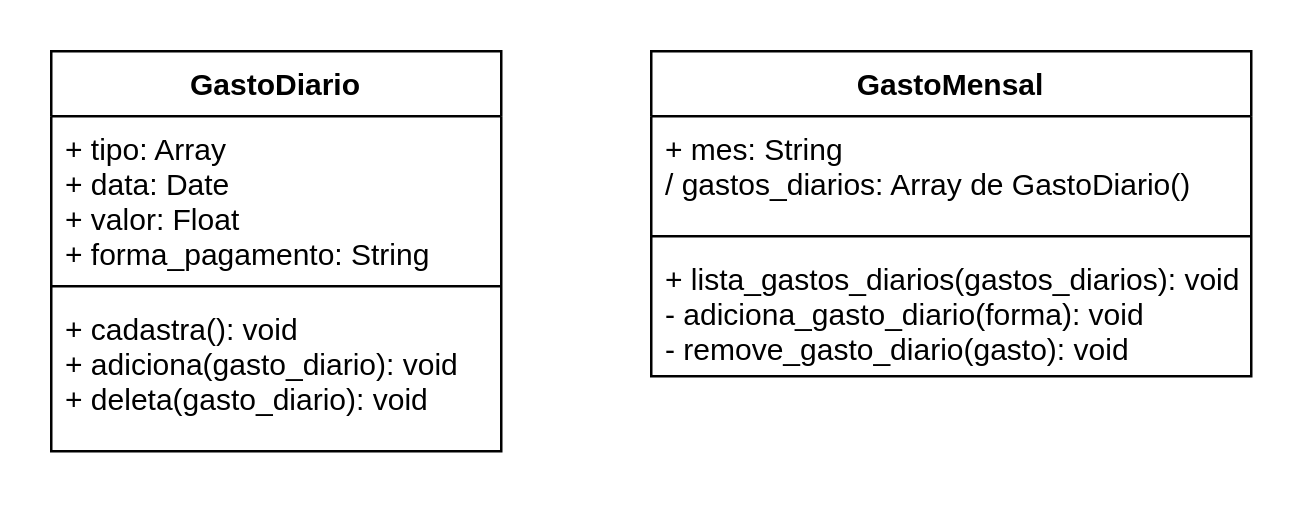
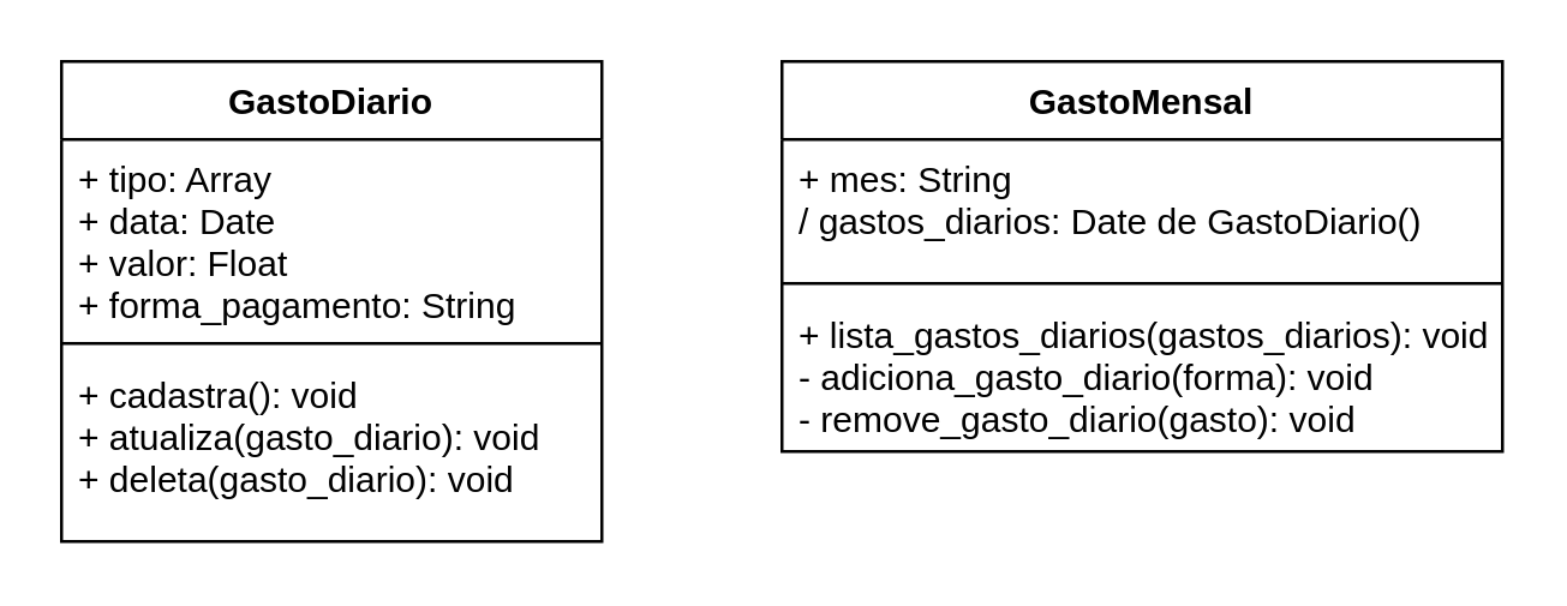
  <mxCell id="0" />
  <mxCell id="1" parent="0" />
  <mxCell id="2" value="GastoDiario" style="swimlane;fontStyle=1;align=center;verticalAlign=top;childLayout=stackLayout;horizontal=1;startSize=26;horizontalStack=0;resizeParent=1;resizeParentMax=0;resizeLast=0;collapsible=1;marginBottom=0;" vertex="1" parent="1"><mxGeometry x="20" y="20" width="180" height="160" as="geometry" /></mxCell>
  <mxCell id="3" value="+ tipo: Array&#10;+ data: Date&#10;+ valor: Float&#10;+ forma_pagamento: String" style="text;strokeColor=none;fillColor=none;align=left;verticalAlign=top;spacingLeft=4;spacingRight=4;overflow=hidden;rotatable=0;points=[[0,0.5],[1,0.5]];portConstraint=eastwest;" vertex="1" parent="2"><mxGeometry y="26" width="180" height="64" as="geometry" /></mxCell>
  <mxCell id="4" value="" style="line;strokeWidth=1;fillColor=none;align=left;verticalAlign=middle;spacingTop=-1;spacingLeft=3;spacingRight=3;rotatable=0;labelPosition=right;points=[];portConstraint=eastwest;" vertex="1" parent="2"><mxGeometry y="90" width="180" height="8" as="geometry" /></mxCell>
- <mxCell id="5" value="+ cadastra(): void&#10;+ adiciona(gasto_diario): void&#10;+ deleta(gasto_diario): void" style="text;strokeColor=none;fillColor=none;align=left;verticalAlign=top;spacingLeft=4;spacingRight=4;overflow=hidden;rotatable=0;points=[[0,0.5],[1,0.5]];portConstraint=eastwest;" vertex="1" parent="2"><mxGeometry y="98" width="180" height="62" as="geometry" /></mxCell>
+ <mxCell id="5" value="+ cadastra(): void&#10;+ atualiza(gasto_diario): void&#10;+ deleta(gasto_diario): void" style="text;strokeColor=none;fillColor=none;align=left;verticalAlign=top;spacingLeft=4;spacingRight=4;overflow=hidden;rotatable=0;points=[[0,0.5],[1,0.5]];portConstraint=eastwest;" vertex="1" parent="2"><mxGeometry y="98" width="180" height="62" as="geometry" /></mxCell>
  <mxCell id="6" value="GastoMensal" style="swimlane;fontStyle=1;align=center;verticalAlign=top;childLayout=stackLayout;horizontal=1;startSize=26;horizontalStack=0;resizeParent=1;resizeParentMax=0;resizeLast=0;collapsible=1;marginBottom=0;" vertex="1" parent="1"><mxGeometry x="260" y="20" width="240" height="130" as="geometry" /></mxCell>
- <mxCell id="7" value="+ mes: String&#10;/ gastos_diarios: Array de GastoDiario()" style="text;strokeColor=none;fillColor=none;align=left;verticalAlign=top;spacingLeft=4;spacingRight=4;overflow=hidden;rotatable=0;points=[[0,0.5],[1,0.5]];portConstraint=eastwest;" vertex="1" parent="6"><mxGeometry y="26" width="240" height="44" as="geometry" /></mxCell>
+ <mxCell id="7" value="+ mes: String&#10;/ gastos_diarios: Date de GastoDiario()" style="text;strokeColor=none;fillColor=none;align=left;verticalAlign=top;spacingLeft=4;spacingRight=4;overflow=hidden;rotatable=0;points=[[0,0.5],[1,0.5]];portConstraint=eastwest;" vertex="1" parent="6"><mxGeometry y="26" width="240" height="44" as="geometry" /></mxCell>
  <mxCell id="8" value="" style="line;strokeWidth=1;fillColor=none;align=left;verticalAlign=middle;spacingTop=-1;spacingLeft=3;spacingRight=3;rotatable=0;labelPosition=right;points=[];portConstraint=eastwest;" vertex="1" parent="6"><mxGeometry y="70" width="240" height="8" as="geometry" /></mxCell>
  <mxCell id="9" value="+ lista_gastos_diarios(gastos_diarios): void&#10;- adiciona_gasto_diario(forma): void&#10;- remove_gasto_diario(gasto): void" style="text;strokeColor=none;fillColor=none;align=left;verticalAlign=top;spacingLeft=4;spacingRight=4;overflow=hidden;rotatable=0;points=[[0,0.5],[1,0.5]];portConstraint=eastwest;" vertex="1" parent="6"><mxGeometry y="78" width="240" height="52" as="geometry" /></mxCell>
